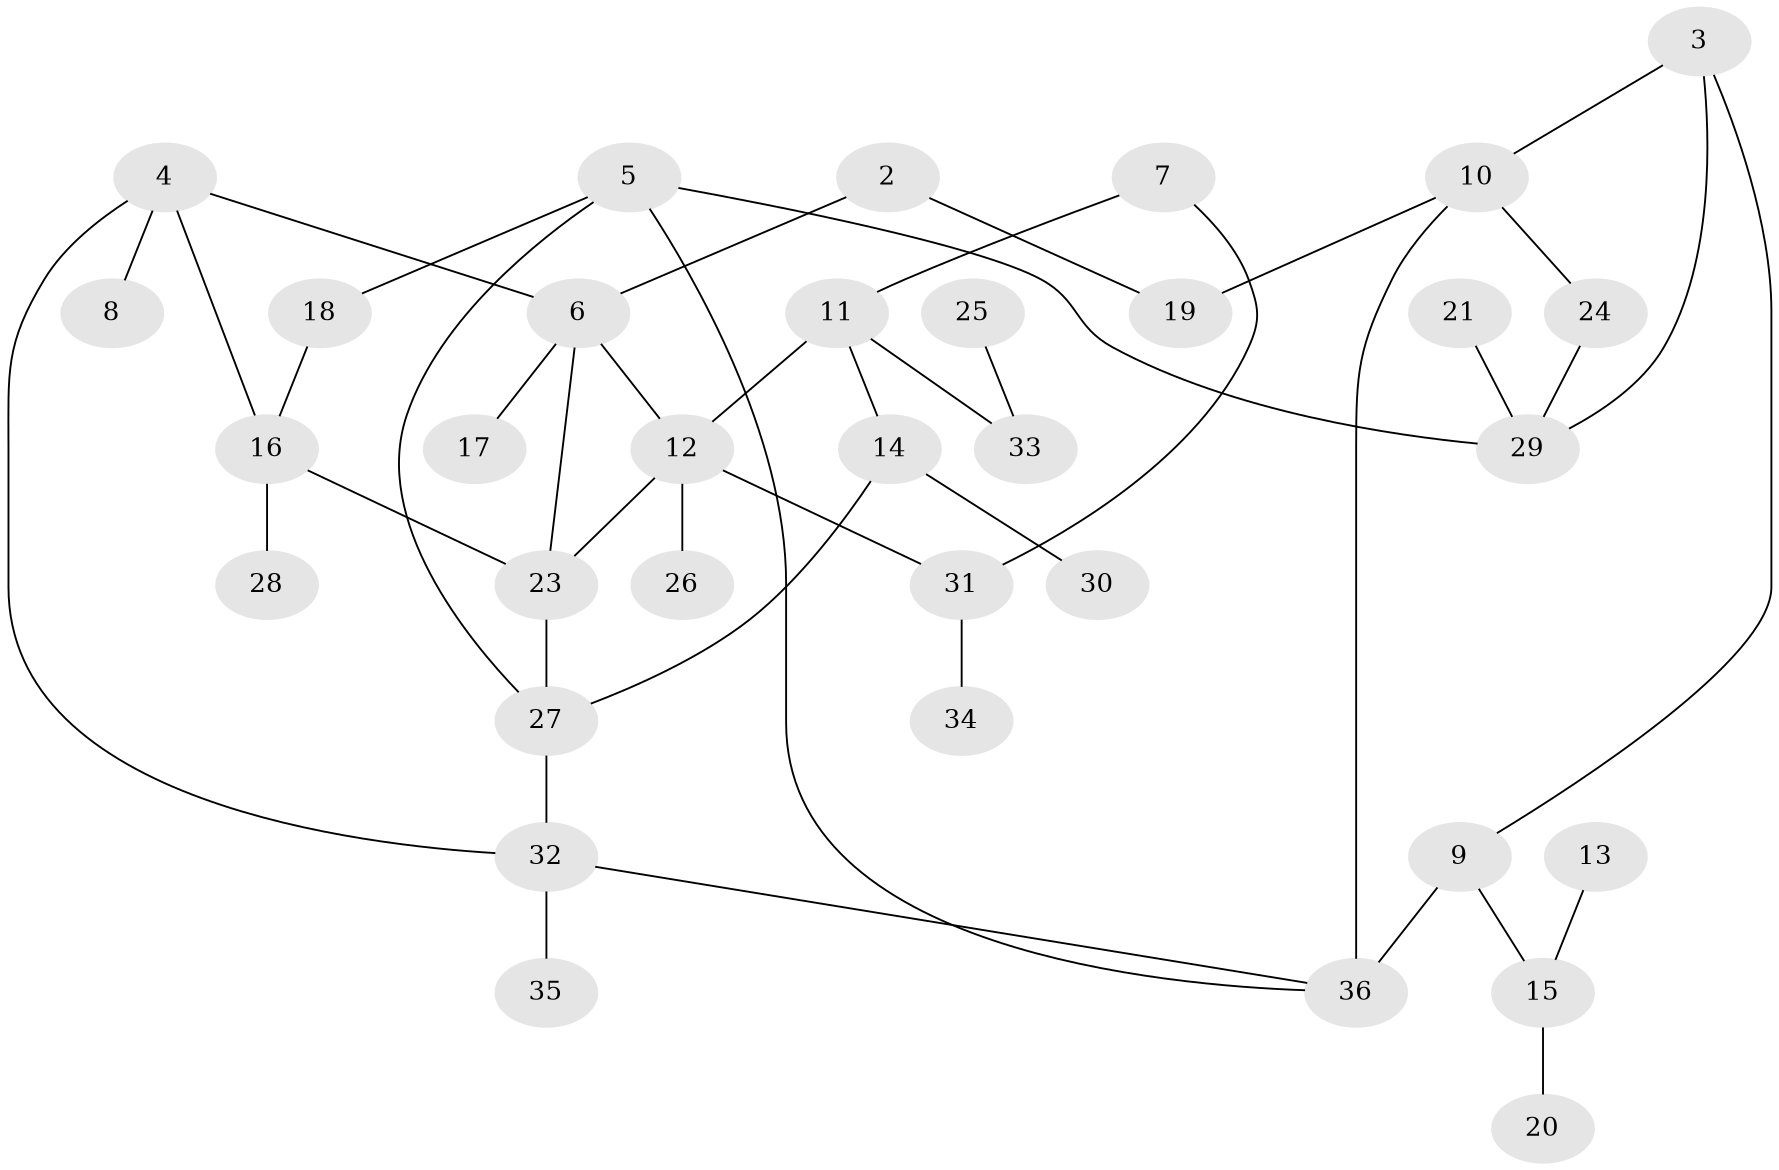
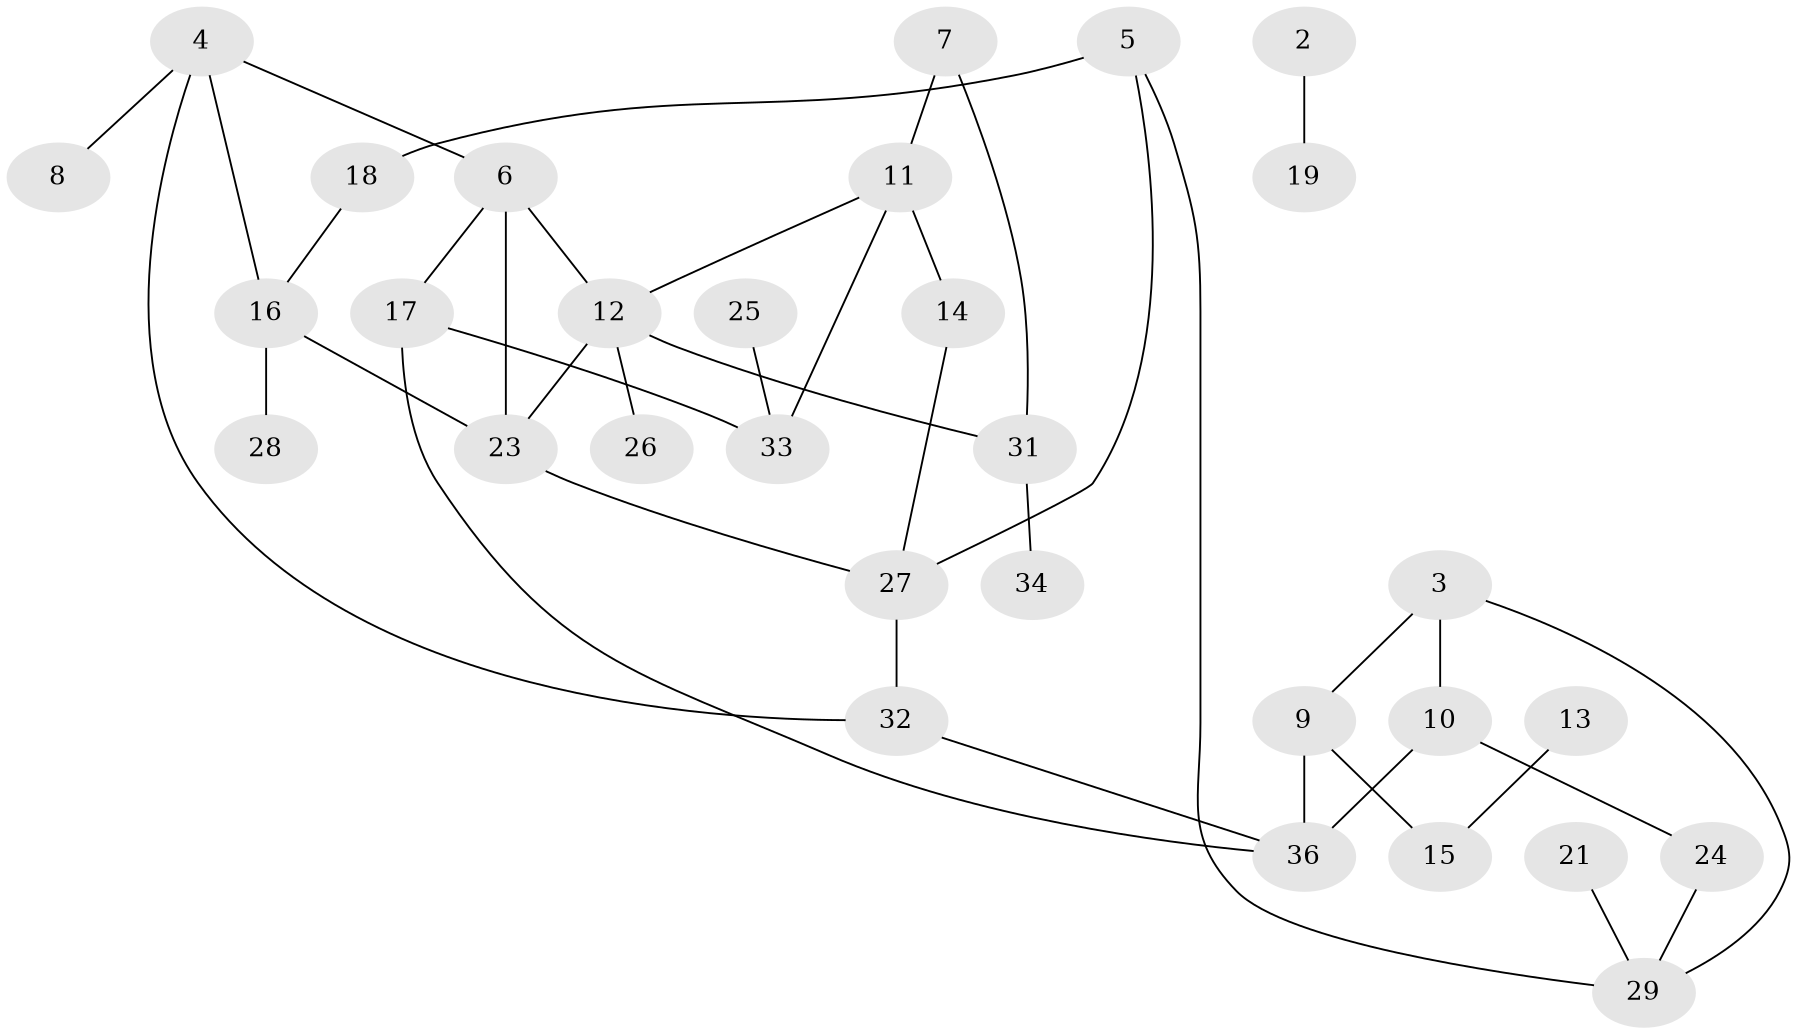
  graph {
    node [color=gray90 style=filled]
    edge [weight=1.0]
    4
    6
    8
    16
    32
    2
    19
    12
    17
    23
    3
    9
    10
    29
    36
    15
    24
    28
-   35
    5
    18
    27
    31
    26
    33
    21
    7
    11
    14
    34
-   20
-   30
    13
    25
    4 -- 6
    4 -- 8
    4 -- 16
    4 -- 32
    6 -- 12
    6 -- 17
    6 -- 23 [weight=2.0]
    16 -- 23
    16 -- 28
    32 -- 36
-   32 -- 35
-   2 -- 6
    2 -- 19
    12 -- 23
    12 -- 31
    12 -- 26
+   17 -- 33
    23 -- 27
    3 -- 9
    3 -- 10
    3 -- 29
    9 -- 36 [weight=2.0]
    9 -- 15
-   10 -- 19
    10 -- 36
    10 -- 24
-   15 -- 20
    24 -- 29
    5 -- 29
-   5 -- 36
+   17 -- 36
    5 -- 18
    5 -- 27
    18 -- 16
    27 -- 32
    31 -- 34
    21 -- 29
    7 -- 31
    7 -- 11
    11 -- 12
    11 -- 33
    11 -- 14
    14 -- 27
-   14 -- 30
    13 -- 15
    25 -- 33
  }
